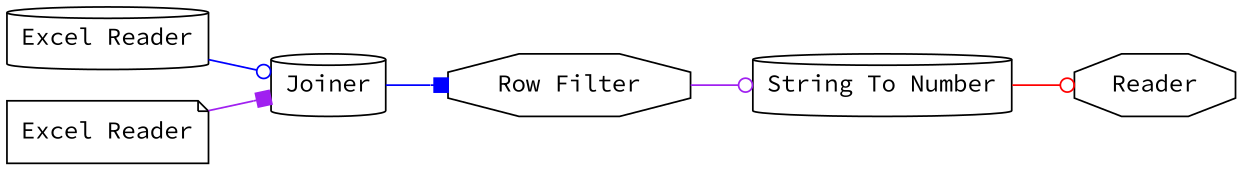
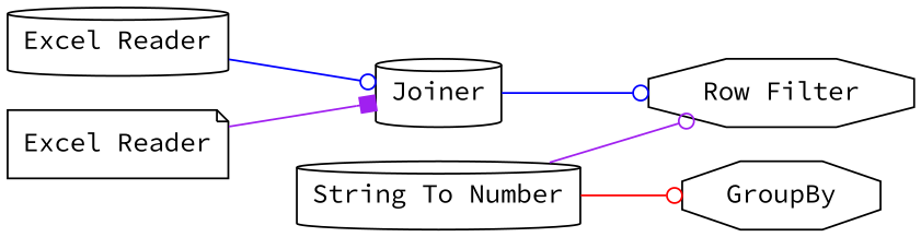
  digraph {
    fontname="Source Code Pro"
    rankdir=LR
    node [fontname="Source Code Pro" shape=cylinder]
    edge [arrowhead=odot color=blue fontname="Source Code Pro"]
    n1 [label="Excel Reader"]
    n2 [label=Joiner]
    n3 [label="Row Filter" shape=octagon]
    n4 [label="Excel Reader" shape=note]
    n5 [label="String To Number"]
-   n6 [label=Reader shape=octagon]
+   n6 [label=GroupBy shape=octagon]
    n1 -> n2
-   n2 -> n3 [arrowhead=box]
-   n3 -> n5 [color=purple]
+   n2 -> n3
+   n5 -> n3 [color=purple]
    n4 -> n2 [arrowhead=box color=purple]
    n5 -> n6 [color=red]
  }
